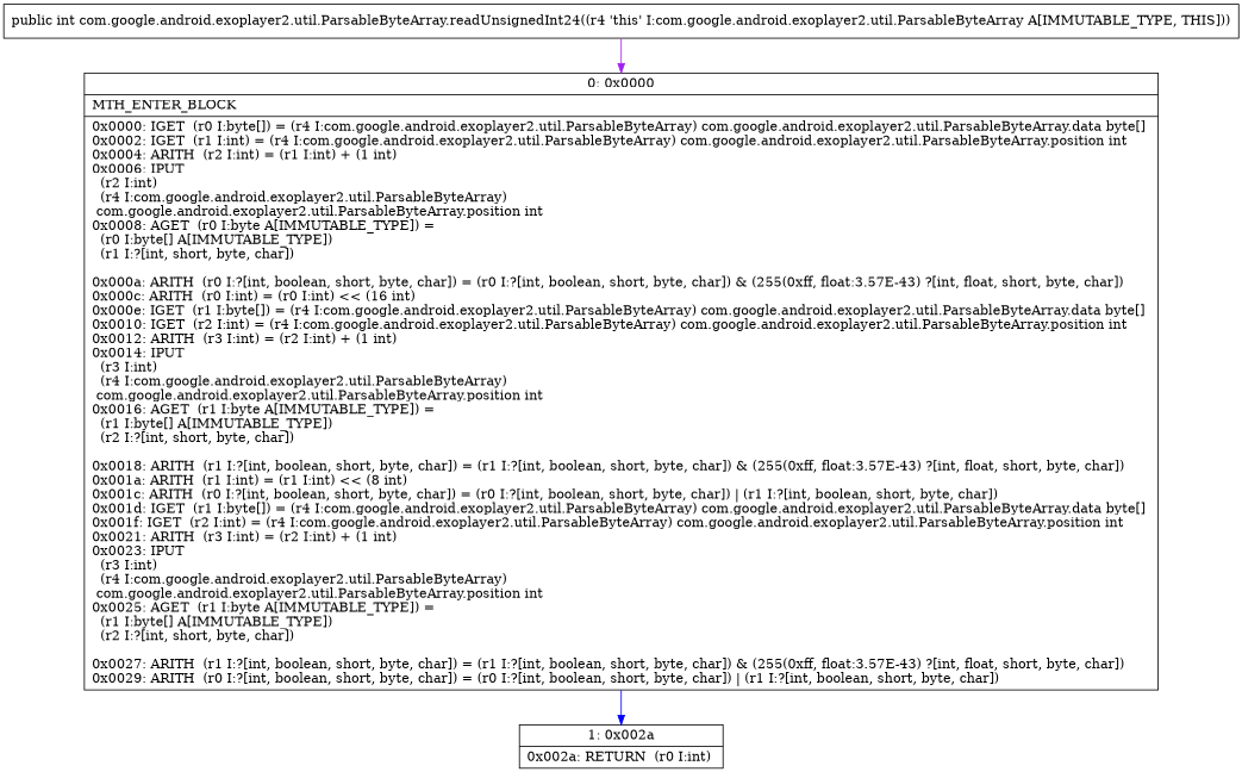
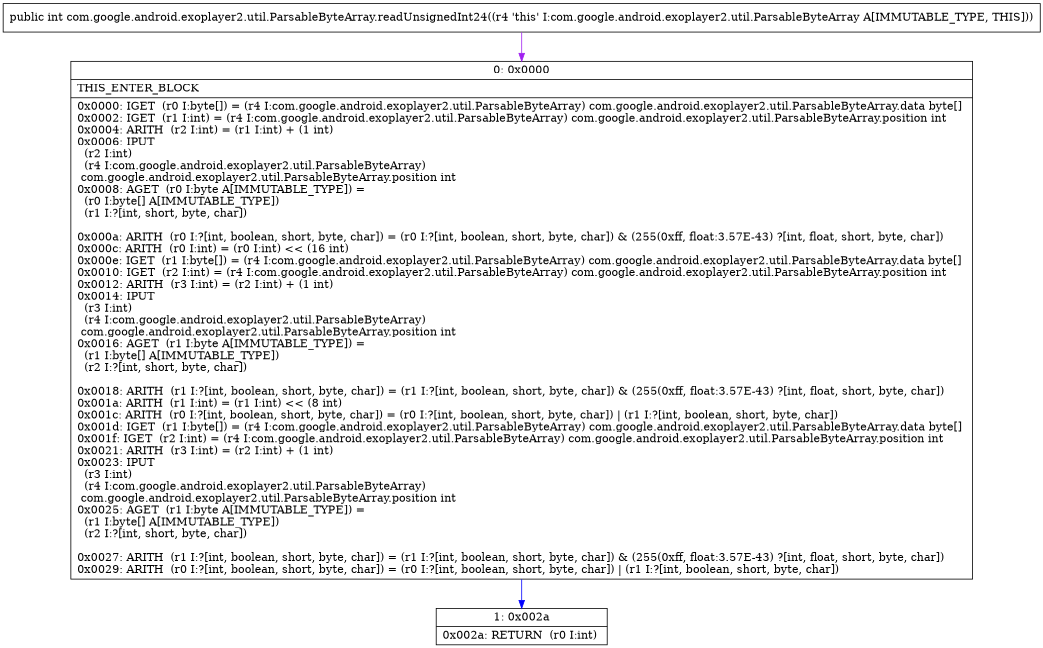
  digraph {
    node [shape=record]
    edge [style=solid]
-   n1 [label="{0\:\ 0x0000|MTH_ENTER_BLOCK\l|0x0000: IGET  (r0 I:byte[]) = (r4 I:com.google.android.exoplayer2.util.ParsableByteArray) com.google.android.exoplayer2.util.ParsableByteArray.data byte[] \l0x0002: IGET  (r1 I:int) = (r4 I:com.google.android.exoplayer2.util.ParsableByteArray) com.google.android.exoplayer2.util.ParsableByteArray.position int \l0x0004: ARITH  (r2 I:int) = (r1 I:int) + (1 int) \l0x0006: IPUT  \l  (r2 I:int)\l  (r4 I:com.google.android.exoplayer2.util.ParsableByteArray)\l com.google.android.exoplayer2.util.ParsableByteArray.position int \l0x0008: AGET  (r0 I:byte A[IMMUTABLE_TYPE]) = \l  (r0 I:byte[] A[IMMUTABLE_TYPE])\l  (r1 I:?[int, short, byte, char])\l \l0x000a: ARITH  (r0 I:?[int, boolean, short, byte, char]) = (r0 I:?[int, boolean, short, byte, char]) & (255(0xff, float:3.57E\-43) ?[int, float, short, byte, char]) \l0x000c: ARITH  (r0 I:int) = (r0 I:int) \<\< (16 int) \l0x000e: IGET  (r1 I:byte[]) = (r4 I:com.google.android.exoplayer2.util.ParsableByteArray) com.google.android.exoplayer2.util.ParsableByteArray.data byte[] \l0x0010: IGET  (r2 I:int) = (r4 I:com.google.android.exoplayer2.util.ParsableByteArray) com.google.android.exoplayer2.util.ParsableByteArray.position int \l0x0012: ARITH  (r3 I:int) = (r2 I:int) + (1 int) \l0x0014: IPUT  \l  (r3 I:int)\l  (r4 I:com.google.android.exoplayer2.util.ParsableByteArray)\l com.google.android.exoplayer2.util.ParsableByteArray.position int \l0x0016: AGET  (r1 I:byte A[IMMUTABLE_TYPE]) = \l  (r1 I:byte[] A[IMMUTABLE_TYPE])\l  (r2 I:?[int, short, byte, char])\l \l0x0018: ARITH  (r1 I:?[int, boolean, short, byte, char]) = (r1 I:?[int, boolean, short, byte, char]) & (255(0xff, float:3.57E\-43) ?[int, float, short, byte, char]) \l0x001a: ARITH  (r1 I:int) = (r1 I:int) \<\< (8 int) \l0x001c: ARITH  (r0 I:?[int, boolean, short, byte, char]) = (r0 I:?[int, boolean, short, byte, char]) \| (r1 I:?[int, boolean, short, byte, char]) \l0x001d: IGET  (r1 I:byte[]) = (r4 I:com.google.android.exoplayer2.util.ParsableByteArray) com.google.android.exoplayer2.util.ParsableByteArray.data byte[] \l0x001f: IGET  (r2 I:int) = (r4 I:com.google.android.exoplayer2.util.ParsableByteArray) com.google.android.exoplayer2.util.ParsableByteArray.position int \l0x0021: ARITH  (r3 I:int) = (r2 I:int) + (1 int) \l0x0023: IPUT  \l  (r3 I:int)\l  (r4 I:com.google.android.exoplayer2.util.ParsableByteArray)\l com.google.android.exoplayer2.util.ParsableByteArray.position int \l0x0025: AGET  (r1 I:byte A[IMMUTABLE_TYPE]) = \l  (r1 I:byte[] A[IMMUTABLE_TYPE])\l  (r2 I:?[int, short, byte, char])\l \l0x0027: ARITH  (r1 I:?[int, boolean, short, byte, char]) = (r1 I:?[int, boolean, short, byte, char]) & (255(0xff, float:3.57E\-43) ?[int, float, short, byte, char]) \l0x0029: ARITH  (r0 I:?[int, boolean, short, byte, char]) = (r0 I:?[int, boolean, short, byte, char]) \| (r1 I:?[int, boolean, short, byte, char]) \l}"]
+   n1 [label="{0\:\ 0x0000|THIS_ENTER_BLOCK\l|0x0000: IGET  (r0 I:byte[]) = (r4 I:com.google.android.exoplayer2.util.ParsableByteArray) com.google.android.exoplayer2.util.ParsableByteArray.data byte[] \l0x0002: IGET  (r1 I:int) = (r4 I:com.google.android.exoplayer2.util.ParsableByteArray) com.google.android.exoplayer2.util.ParsableByteArray.position int \l0x0004: ARITH  (r2 I:int) = (r1 I:int) + (1 int) \l0x0006: IPUT  \l  (r2 I:int)\l  (r4 I:com.google.android.exoplayer2.util.ParsableByteArray)\l com.google.android.exoplayer2.util.ParsableByteArray.position int \l0x0008: AGET  (r0 I:byte A[IMMUTABLE_TYPE]) = \l  (r0 I:byte[] A[IMMUTABLE_TYPE])\l  (r1 I:?[int, short, byte, char])\l \l0x000a: ARITH  (r0 I:?[int, boolean, short, byte, char]) = (r0 I:?[int, boolean, short, byte, char]) & (255(0xff, float:3.57E\-43) ?[int, float, short, byte, char]) \l0x000c: ARITH  (r0 I:int) = (r0 I:int) \<\< (16 int) \l0x000e: IGET  (r1 I:byte[]) = (r4 I:com.google.android.exoplayer2.util.ParsableByteArray) com.google.android.exoplayer2.util.ParsableByteArray.data byte[] \l0x0010: IGET  (r2 I:int) = (r4 I:com.google.android.exoplayer2.util.ParsableByteArray) com.google.android.exoplayer2.util.ParsableByteArray.position int \l0x0012: ARITH  (r3 I:int) = (r2 I:int) + (1 int) \l0x0014: IPUT  \l  (r3 I:int)\l  (r4 I:com.google.android.exoplayer2.util.ParsableByteArray)\l com.google.android.exoplayer2.util.ParsableByteArray.position int \l0x0016: AGET  (r1 I:byte A[IMMUTABLE_TYPE]) = \l  (r1 I:byte[] A[IMMUTABLE_TYPE])\l  (r2 I:?[int, short, byte, char])\l \l0x0018: ARITH  (r1 I:?[int, boolean, short, byte, char]) = (r1 I:?[int, boolean, short, byte, char]) & (255(0xff, float:3.57E\-43) ?[int, float, short, byte, char]) \l0x001a: ARITH  (r1 I:int) = (r1 I:int) \<\< (8 int) \l0x001c: ARITH  (r0 I:?[int, boolean, short, byte, char]) = (r0 I:?[int, boolean, short, byte, char]) \| (r1 I:?[int, boolean, short, byte, char]) \l0x001d: IGET  (r1 I:byte[]) = (r4 I:com.google.android.exoplayer2.util.ParsableByteArray) com.google.android.exoplayer2.util.ParsableByteArray.data byte[] \l0x001f: IGET  (r2 I:int) = (r4 I:com.google.android.exoplayer2.util.ParsableByteArray) com.google.android.exoplayer2.util.ParsableByteArray.position int \l0x0021: ARITH  (r3 I:int) = (r2 I:int) + (1 int) \l0x0023: IPUT  \l  (r3 I:int)\l  (r4 I:com.google.android.exoplayer2.util.ParsableByteArray)\l com.google.android.exoplayer2.util.ParsableByteArray.position int \l0x0025: AGET  (r1 I:byte A[IMMUTABLE_TYPE]) = \l  (r1 I:byte[] A[IMMUTABLE_TYPE])\l  (r2 I:?[int, short, byte, char])\l \l0x0027: ARITH  (r1 I:?[int, boolean, short, byte, char]) = (r1 I:?[int, boolean, short, byte, char]) & (255(0xff, float:3.57E\-43) ?[int, float, short, byte, char]) \l0x0029: ARITH  (r0 I:?[int, boolean, short, byte, char]) = (r0 I:?[int, boolean, short, byte, char]) \| (r1 I:?[int, boolean, short, byte, char]) \l}"]
    n2 [label="{1\:\ 0x002a|0x002a: RETURN  (r0 I:int) \l}"]
    n3 [label="{public int com.google.android.exoplayer2.util.ParsableByteArray.readUnsignedInt24((r4 'this' I:com.google.android.exoplayer2.util.ParsableByteArray A[IMMUTABLE_TYPE, THIS])) }"]
    n1 -> n2 [color=blue]
    n3 -> n1 [color=purple]
  }
